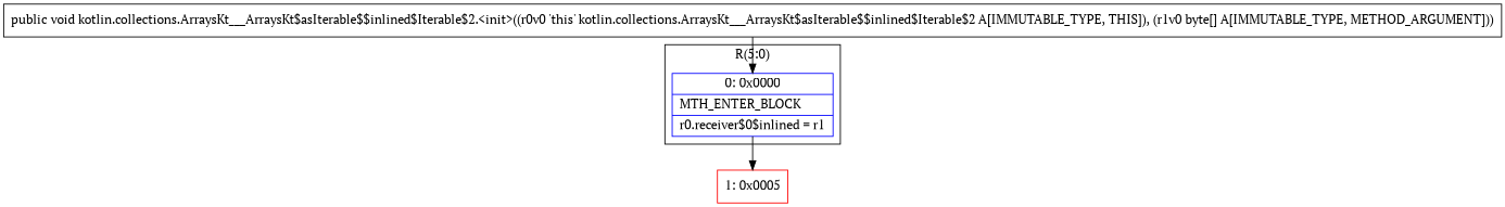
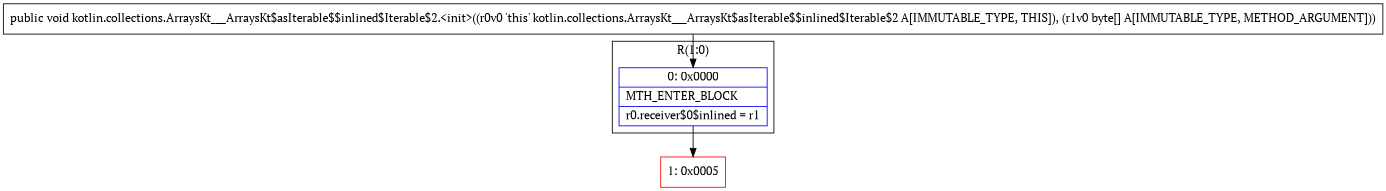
  digraph {
    fontname="PT Serif"
    node [shape=record fontname="PT Serif"]
    edge [fontname="PT Serif"]
    n1 [color=blue label="{0\:\ 0x0000|MTH_ENTER_BLOCK\l|r0.receiver$0$inlined = r1\l}"]
    n2 [color=red label="{1\:\ 0x0005}"]
    n3 [label="{public void kotlin.collections.ArraysKt___ArraysKt$asIterable$$inlined$Iterable$2.\<init\>((r0v0 'this' kotlin.collections.ArraysKt___ArraysKt$asIterable$$inlined$Iterable$2 A[IMMUTABLE_TYPE, THIS]), (r1v0 byte[] A[IMMUTABLE_TYPE, METHOD_ARGUMENT])) }"]
    subgraph cluster_1 {
-     label="R(5:0)"
+     label="R(1:0)"
      n1
    }
    n1 -> n2
    n3 -> n1
  }
